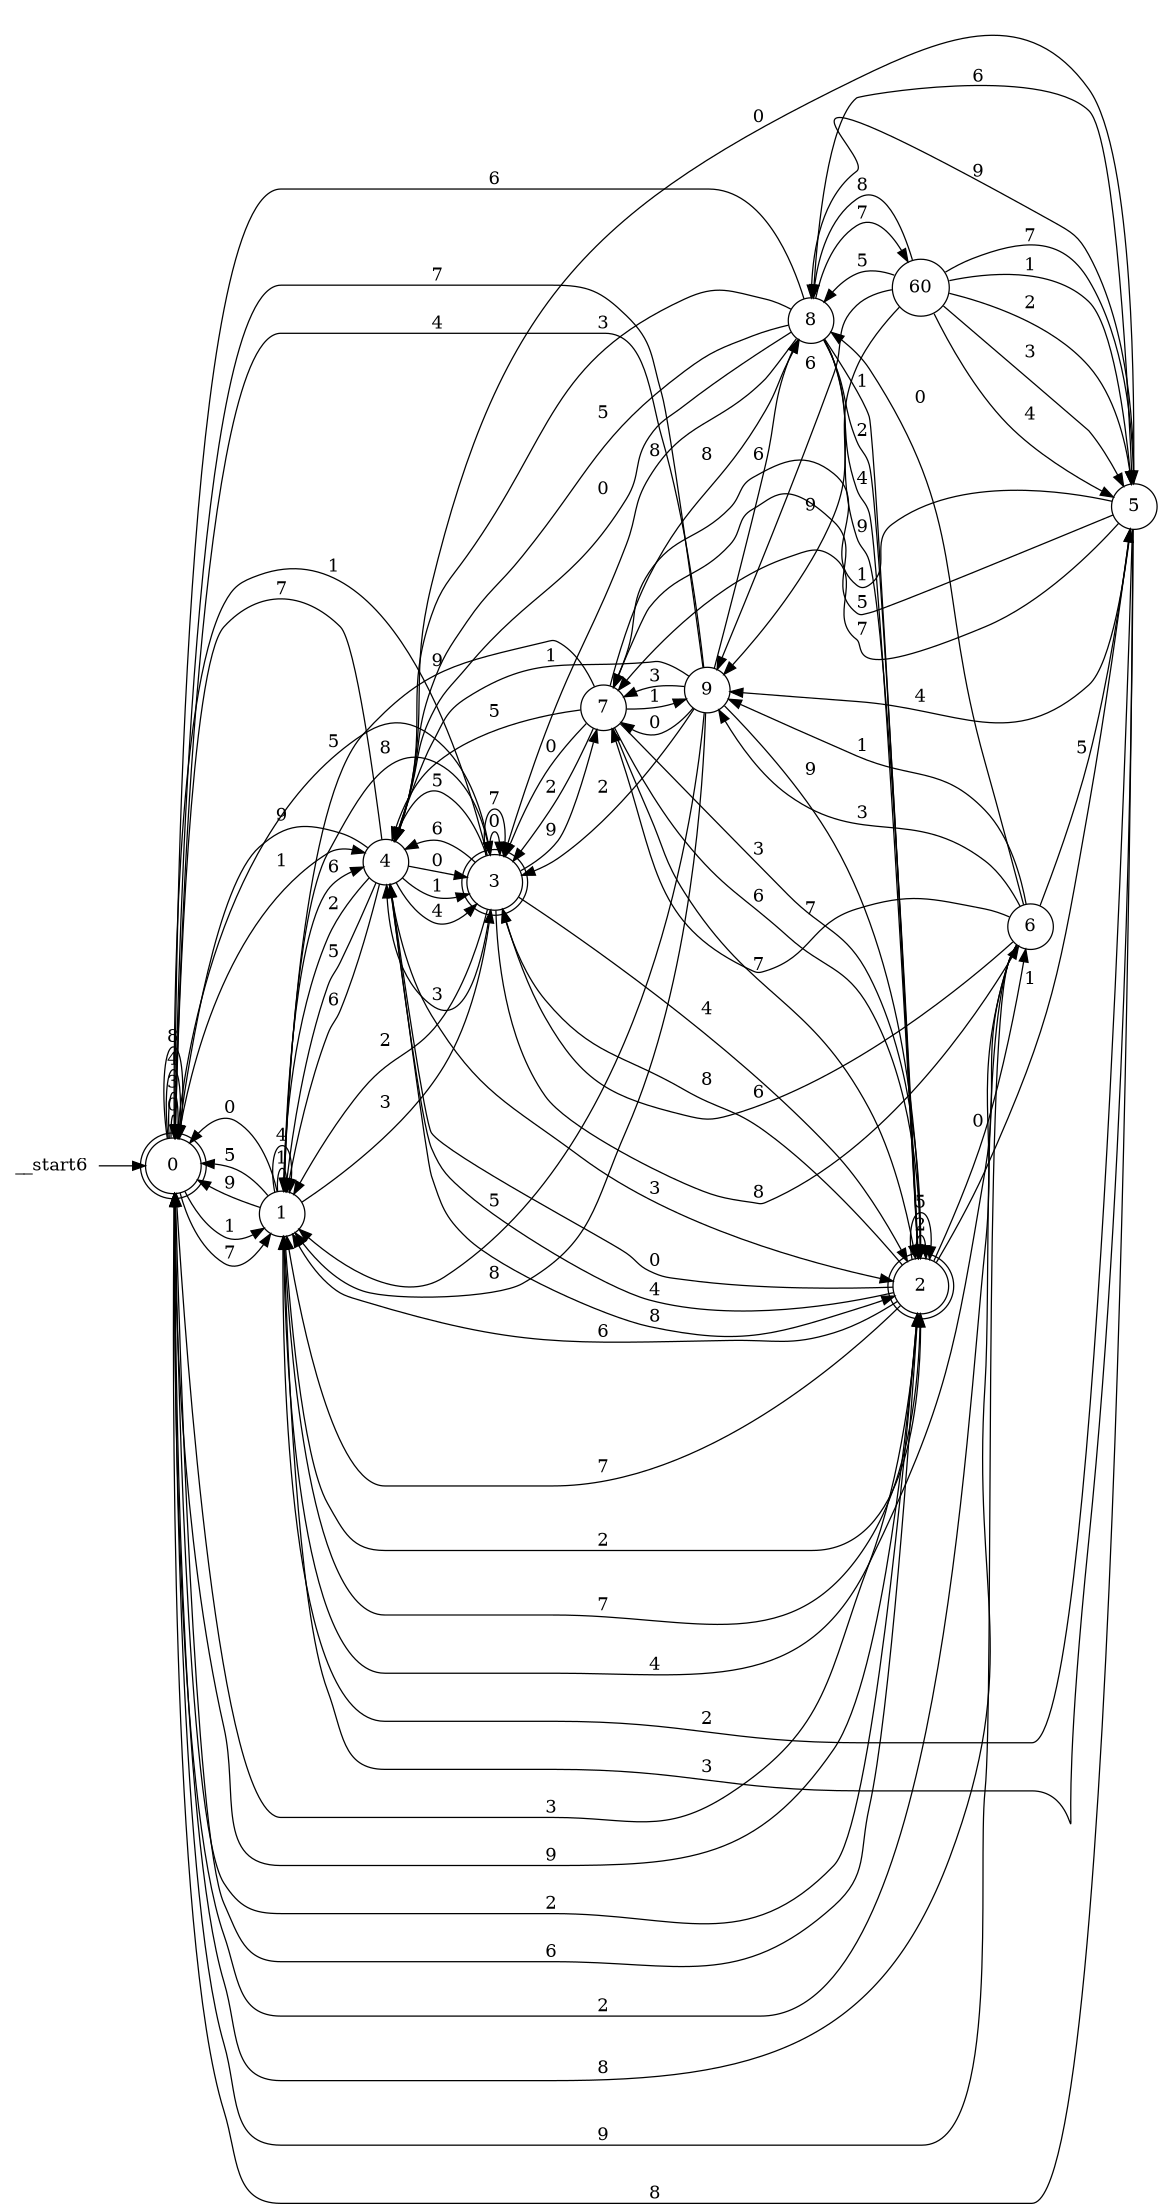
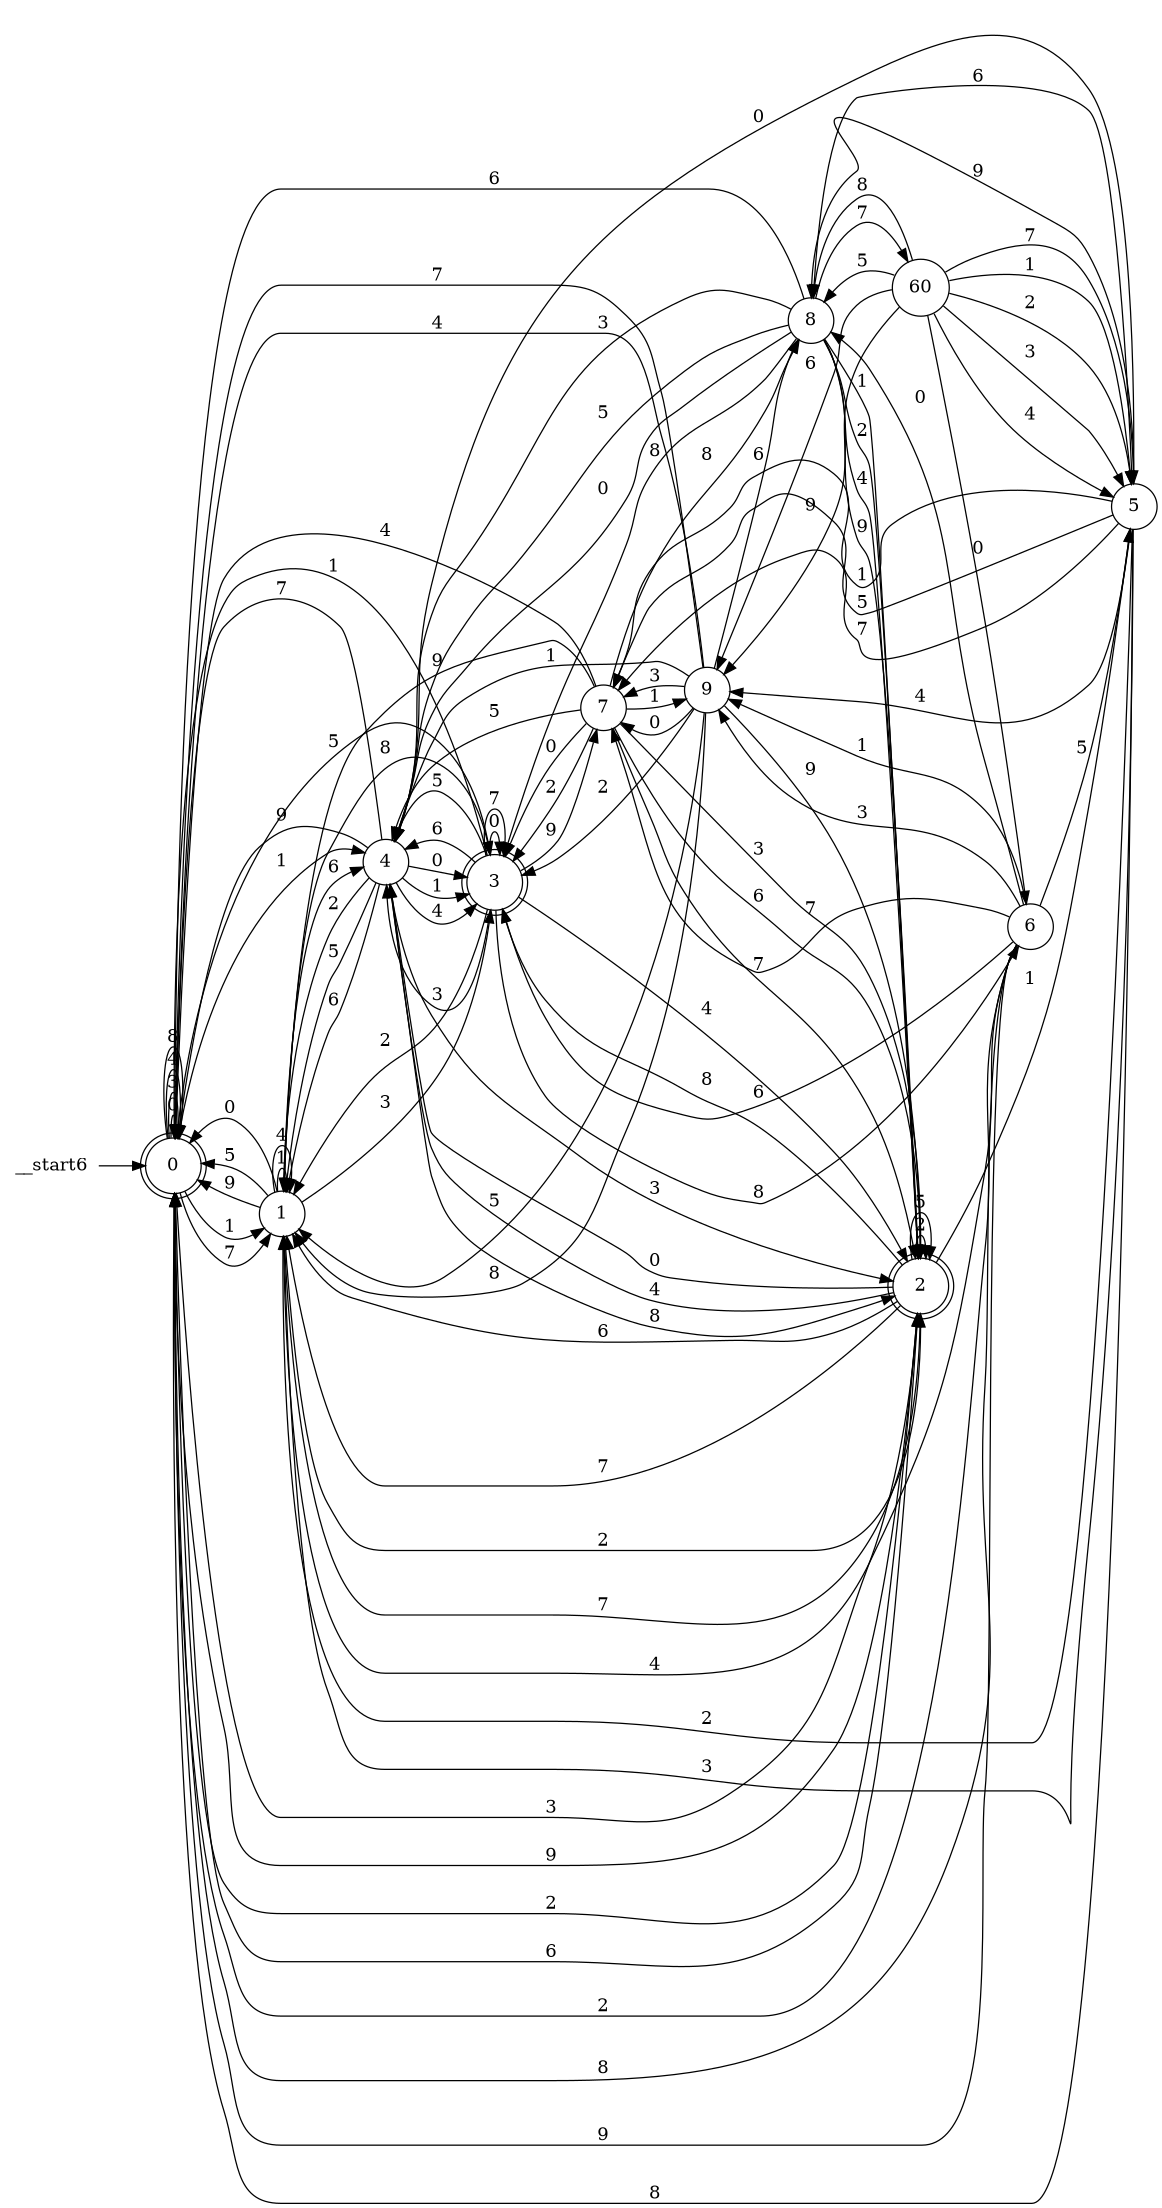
  digraph {
    rankdir=LR
    node [shape=circle]
    n1 [label=0 shape=doublecircle]
    n2 [label=1]
    n3 [label=2 shape=doublecircle]
    n4 [label=3 shape=doublecircle]
    n5 [label=4]
    n6 [label=5]
    n7 [label=6]
    n8 [label=7]
    n9 [label=8]
    n10 [label=9]
    n11 [label=60]
    n12 [height=0 label=__start6 shape=none width=0]
    n1 -> n1 [label=0]
    n1 -> n1 [label=3]
    n1 -> n1 [label=4]
    n1 -> n1 [label=8]
    n1 -> n2 [label=1]
    n1 -> n2 [label=7]
    n1 -> n3 [label=2]
    n1 -> n3 [label=6]
    n1 -> n4 [label=5]
    n1 -> n5 [label=1]
    n2 -> n1 [label=0]
    n2 -> n1 [label=5]
    n2 -> n1 [label=9]
    n2 -> n2 [label=1]
    n2 -> n2 [label=4]
    n2 -> n3 [label=2]
    n2 -> n3 [label=7]
    n2 -> n4 [label=3]
    n2 -> n4 [label=8]
    n2 -> n5 [label=6]
    n3 -> n1 [label=3]
    n3 -> n1 [label=9]
    n3 -> n2 [label=6]
    n3 -> n2 [label=7]
    n3 -> n3 [label=2]
    n3 -> n3 [label=5]
    n3 -> n4 [label=8]
    n3 -> n5 [label=0]
    n3 -> n5 [label=4]
    n3 -> n6 [label=1]
    n4 -> n1 [label=1]
    n4 -> n2 [label=2]
    n4 -> n3 [label=4]
    n4 -> n4 [label=0]
    n4 -> n4 [label=7]
    n4 -> n5 [label=3]
    n4 -> n5 [label=5]
    n4 -> n5 [label=6]
    n4 -> n7 [label=8]
    n4 -> n8 [label=9]
    n5 -> n1 [label=7]
    n5 -> n1 [label=9]
    n5 -> n2 [label=2]
    n5 -> n2 [label=5]
    n5 -> n2 [label=6]
    n5 -> n3 [label=3]
    n5 -> n3 [label=8]
    n5 -> n4 [label=0]
    n5 -> n4 [label=1]
    n5 -> n4 [label=4]
    n6 -> n1 [label=8]
    n6 -> n2 [label=2]
    n6 -> n2 [label=3]
    n6 -> n5 [label=0]
    n6 -> n8 [label=1]
    n6 -> n8 [label=5]
    n6 -> n8 [label=7]
    n6 -> n9 [label=6]
    n6 -> n9 [label=9]
    n6 -> n10 [label=4]
    n7 -> n1 [label=2]
    n7 -> n1 [label=8]
    n7 -> n1 [label=9]
    n7 -> n2 [label=4]
    n7 -> n4 [label=6]
    n7 -> n6 [label=5]
    n7 -> n8 [label=7]
    n7 -> n9 [label=0]
    n7 -> n10 [label=1]
    n7 -> n10 [label=3]
+   n8 -> n1 [label=4]
    n8 -> n2 [label=9]
    n8 -> n3 [label=3]
    n8 -> n3 [label=6]
    n8 -> n3 [label=7]
    n8 -> n4 [label=0]
    n8 -> n4 [label=2]
    n8 -> n5 [label=5]
    n8 -> n9 [label=8]
    n8 -> n10 [label=1]
    n9 -> n1 [label=6]
    n9 -> n3 [label=1]
    n9 -> n3 [label=2]
    n9 -> n3 [label=4]
    n9 -> n3 [label=9]
    n9 -> n4 [label=8]
    n9 -> n5 [label=0]
    n9 -> n5 [label=3]
    n9 -> n5 [label=5]
    n9 -> n11 [label=7]
    n10 -> n1 [label=4]
    n10 -> n1 [label=7]
    n10 -> n2 [label=5]
    n10 -> n2 [label=8]
    n10 -> n3 [label=9]
    n10 -> n4 [label=2]
    n10 -> n5 [label=1]
    n10 -> n8 [label=0]
    n10 -> n8 [label=3]
    n10 -> n9 [label=6]
    n11 -> n6 [label=1]
    n11 -> n6 [label=2]
    n11 -> n6 [label=3]
    n11 -> n6 [label=4]
    n11 -> n6 [label=7]
-   n3 -> n7 [label=0]
+   n11 -> n7 [label=0]
    n11 -> n9 [label=5]
    n11 -> n9 [label=8]
    n11 -> n10 [label=6]
    n11 -> n10 [label=9]
    n12 -> n1
  }
